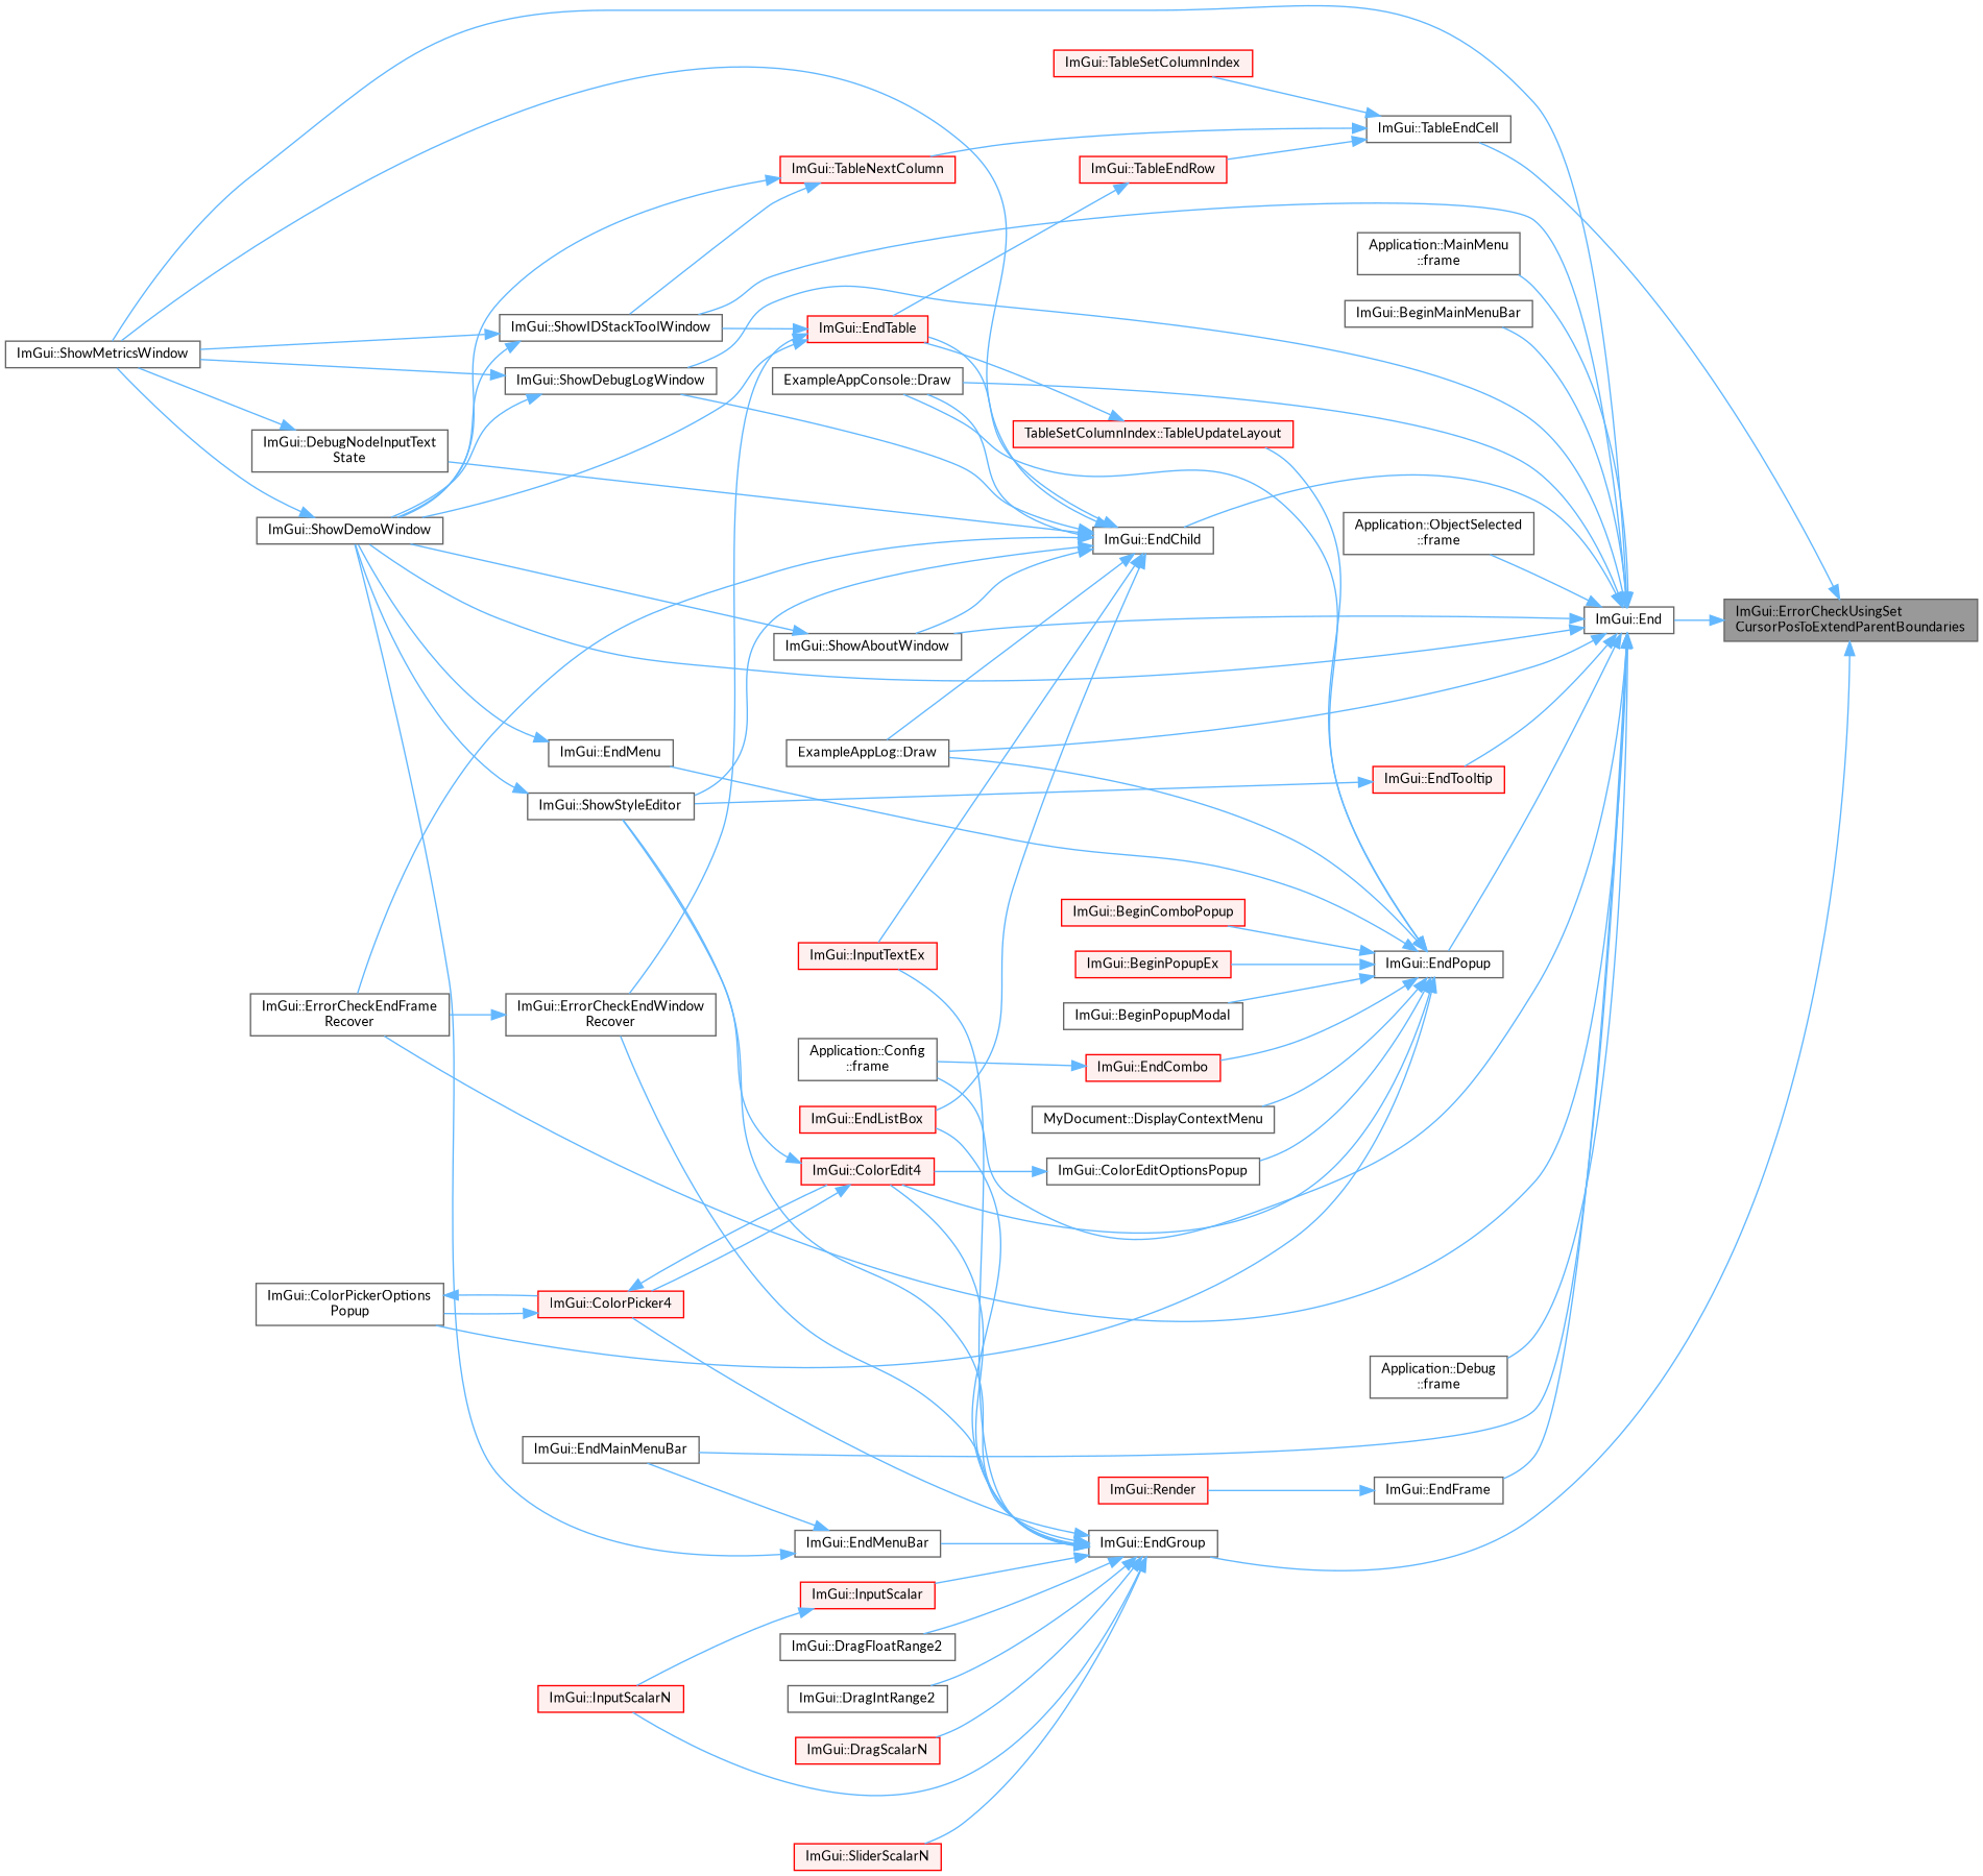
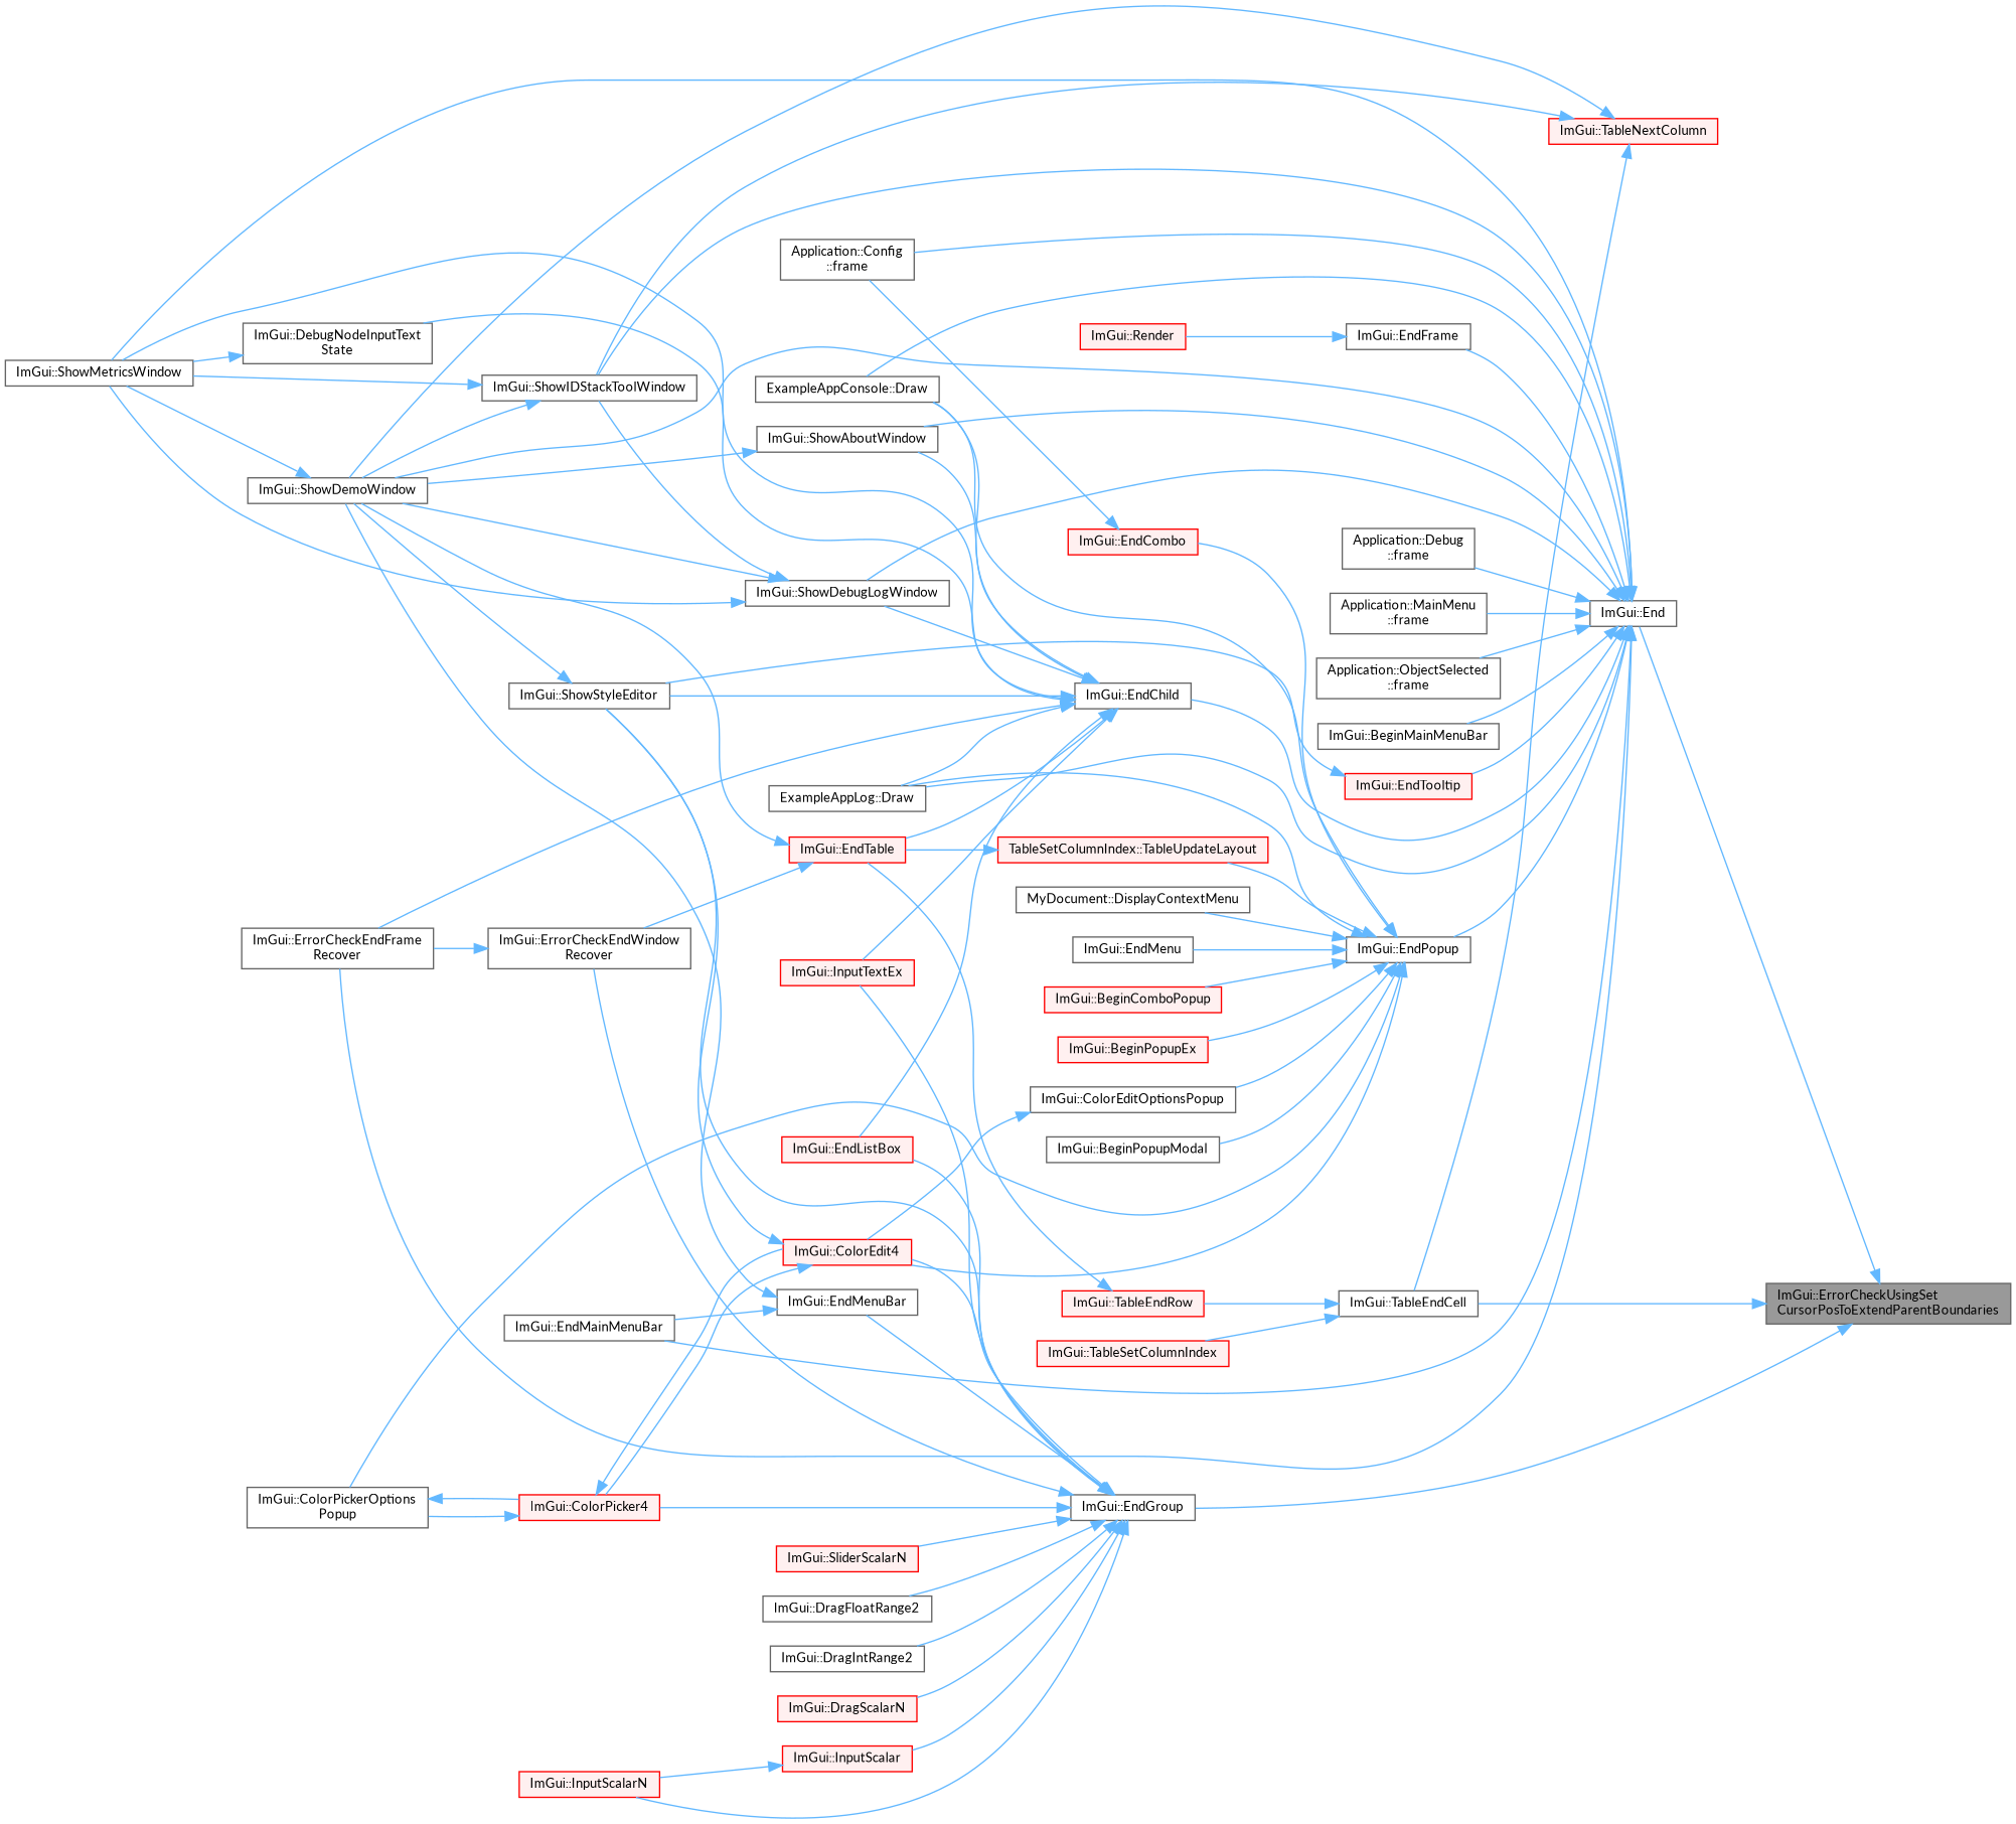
  digraph {
    fontname=Lato
    rankdir=RL
    node [color=grey40 fillcolor=white fontname=Lato fontsize=10 shape=box style=filled]
    edge [color=steelblue1 dir=back fontname=Lato fontsize=10 labelfontname=Helvetica labelfontsize=10 style=solid]
    n1 [color=gray40 fillcolor=grey60 fontcolor=black height=0.2 label="ImGui::ErrorCheckUsingSet\lCursorPosToExtendParentBoundaries" width=0.4]
    n2 [height=0.2 label="ImGui::End" width=0.4]
    n3 [height=0.2 label="ImGui::EndGroup" width=0.4]
    n4 [height=0.2 label="ImGui::TableEndCell" width=0.4]
    n5 [height=0.2 label="ImGui::BeginMainMenuBar" width=0.4]
    n6 [height=0.2 label="ExampleAppConsole::Draw" width=0.4]
    n7 [height=0.2 label="ExampleAppLog::Draw" width=0.4]
    n8 [height=0.2 label="ImGui::EndChild" width=0.4]
    n9 [height=0.2 label="ImGui::ShowMetricsWindow" width=0.4]
    n10 [height=0.2 label="ImGui::ShowDemoWindow" width=0.4]
    n11 [height=0.2 label="ImGui::ErrorCheckEndFrame\lRecover" width=0.4]
    n12 [height=0.2 label="ImGui::ShowIDStackToolWindow" width=0.4]
    n13 [height=0.2 label="ImGui::ShowAboutWindow" width=0.4]
    n14 [height=0.2 label="ImGui::ShowDebugLogWindow" width=0.4]
    n15 [height=0.2 label="ImGui::EndFrame" width=0.4]
    n16 [height=0.2 label="ImGui::EndMainMenuBar" width=0.4]
    n17 [height=0.2 label="ImGui::EndPopup" width=0.4]
    n18 [height=0.2 label="Application::Config\l::frame" width=0.4]
    n19 [color=red fillcolor="#FFF0F0" height=0.2 label="ImGui::EndTooltip" width=0.4]
    n20 [height=0.2 label="Application::Debug\l::frame" width=0.4]
    n21 [height=0.2 label="Application::MainMenu\l::frame" width=0.4]
    n22 [height=0.2 label="Application::ObjectSelected\l::frame" width=0.4]
    n23 [color=red fillcolor="#FFF0F0" height=0.2 label="ImGui::EndListBox" width=0.4]
    n24 [color=red fillcolor="#FFF0F0" height=0.2 label="ImGui::InputTextEx" width=0.4]
    n25 [height=0.2 label="ImGui::ShowStyleEditor" width=0.4]
    n26 [height=0.2 label="ImGui::ErrorCheckEndWindow\lRecover" width=0.4]
    n27 [color=red fillcolor="#FFF0F0" height=0.2 label="ImGui::ColorEdit4" width=0.4]
    n28 [color=red fillcolor="#FFF0F0" height=0.2 label="ImGui::ColorPicker4" width=0.4]
    n29 [height=0.2 label="ImGui::DragFloatRange2" width=0.4]
    n30 [height=0.2 label="ImGui::DragIntRange2" width=0.4]
    n31 [color=red fillcolor="#FFF0F0" height=0.2 label="ImGui::DragScalarN" width=0.4]
    n32 [height=0.2 label="ImGui::EndMenuBar" width=0.4]
    n33 [color=red fillcolor="#FFF0F0" height=0.2 label="ImGui::InputScalar" width=0.4]
    n34 [color=red fillcolor="#FFF0F0" height=0.2 label="ImGui::InputScalarN" width=0.4]
    n35 [color=red fillcolor="#FFF0F0" height=0.2 label="ImGui::SliderScalarN" width=0.4]
    n36 [color=red fillcolor="#FFF0F0" height=0.2 label="ImGui::TableEndRow" width=0.4]
    n37 [color=red fillcolor="#FFF0F0" height=0.2 label="ImGui::TableNextColumn" width=0.4]
    n38 [color=red fillcolor="#FFF0F0" height=0.2 label="ImGui::TableSetColumnIndex" width=0.4]
    n39 [height=0.2 label="ImGui::DebugNodeInputText\lState" width=0.4]
    n40 [color=red fillcolor="#FFF0F0" height=0.2 label="ImGui::EndTable" width=0.4]
    n41 [color=red fillcolor="#FFF0F0" height=0.2 label="ImGui::Render" width=0.4]
    n42 [color=red fillcolor="#FFF0F0" height=0.2 label="ImGui::BeginComboPopup" width=0.4]
    n43 [color=red fillcolor="#FFF0F0" height=0.2 label="ImGui::BeginPopupEx" width=0.4]
    n44 [height=0.2 label="ImGui::BeginPopupModal" width=0.4]
    n45 [height=0.2 label="ImGui::ColorPickerOptions\lPopup" width=0.4]
    n46 [height=0.2 label="ImGui::ColorEditOptionsPopup" width=0.4]
    n47 [height=0.2 label="MyDocument::DisplayContextMenu" width=0.4]
    n48 [color=red fillcolor="#FFF0F0" height=0.2 label="ImGui::EndCombo" width=0.4]
    n49 [height=0.2 label="ImGui::EndMenu" width=0.4]
    n50 [color=red fillcolor="#FFF0F0" height=0.2 label="TableSetColumnIndex::TableUpdateLayout" width=0.4]
    n1 -> n2
    n1 -> n3
    n1 -> n4
    n2 -> n5
    n2 -> n6
    n2 -> n7
    n2 -> n8
    n2 -> n9
    n2 -> n10
    n2 -> n11
    n2 -> n12
    n2 -> n13
    n2 -> n14
    n2 -> n15
    n2 -> n16
    n2 -> n17
    n2 -> n18
    n2 -> n19
    n2 -> n20
    n2 -> n21
    n2 -> n22
    n3 -> n23
    n3 -> n24
    n3 -> n25
    n3 -> n26
    n3 -> n27
    n3 -> n28
    n3 -> n29
    n3 -> n30
    n3 -> n31
    n3 -> n32
    n3 -> n33
    n3 -> n34
    n3 -> n35
    n4 -> n36
-   n4 -> n37
+   n37 -> n4
    n4 -> n38
    n8 -> n6
    n8 -> n7
    n8 -> n9
    n8 -> n11
    n8 -> n13
    n8 -> n14
    n8 -> n23
    n8 -> n24
    n8 -> n25
    n8 -> n39
    n8 -> n40
    n10 -> n9
    n12 -> n9
    n12 -> n10
    n13 -> n10
    n14 -> n9
    n14 -> n10
    n15 -> n41
    n17 -> n6
    n17 -> n7
    n17 -> n27
    n17 -> n42
    n17 -> n43
    n17 -> n44
    n17 -> n45
    n17 -> n46
    n17 -> n47
    n17 -> n48
    n17 -> n49
    n17 -> n50
    n19 -> n25
    n25 -> n10
    n26 -> n11
    n27 -> n25
    n27 -> n28
    n28 -> n27
    n28 -> n45
    n32 -> n10
    n32 -> n16
    n33 -> n34
    n36 -> n40
    n37 -> n10
    n37 -> n12
    n39 -> n9
    n40 -> n10
-   n40 -> n12
+   n14 -> n12
    n40 -> n26
    n45 -> n28
    n46 -> n27
    n48 -> n18
-   n49 -> n10
    n50 -> n40
  }
